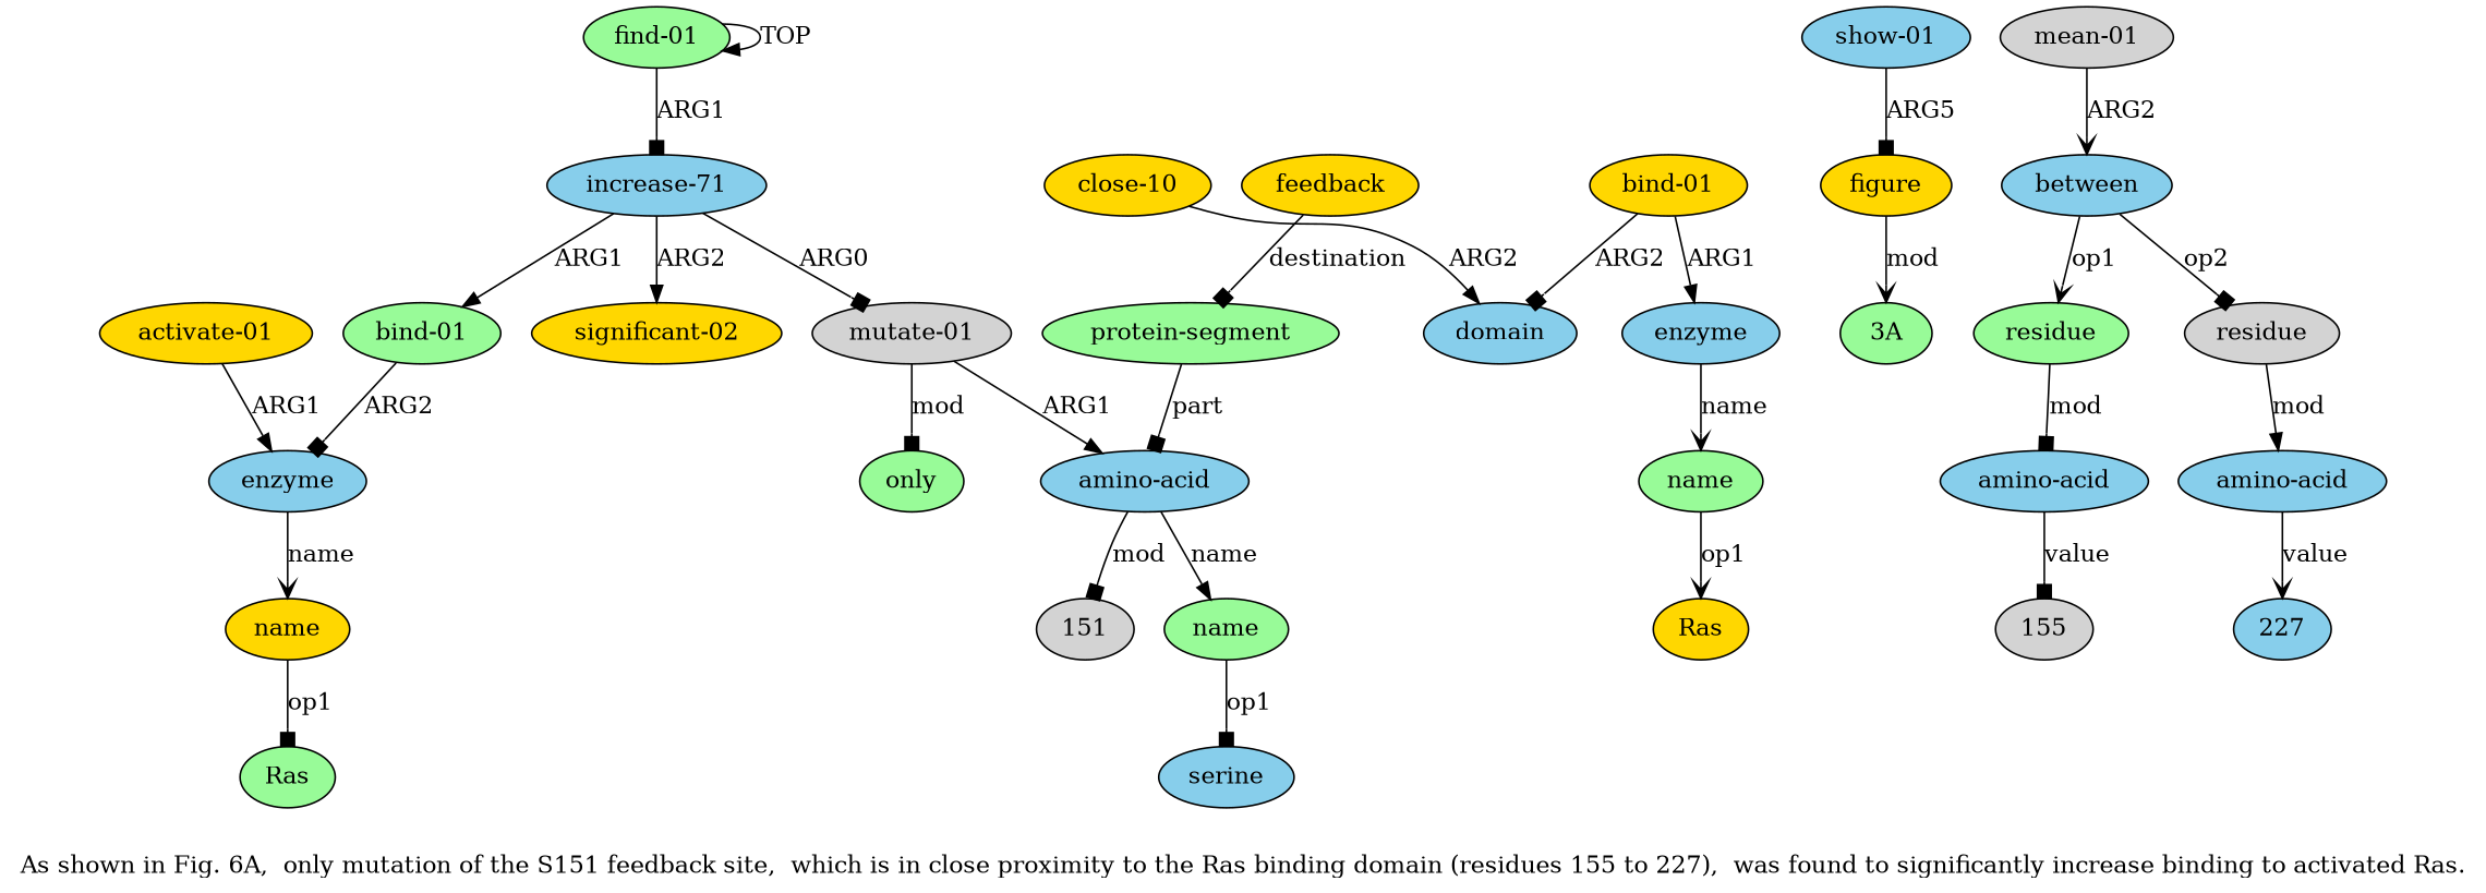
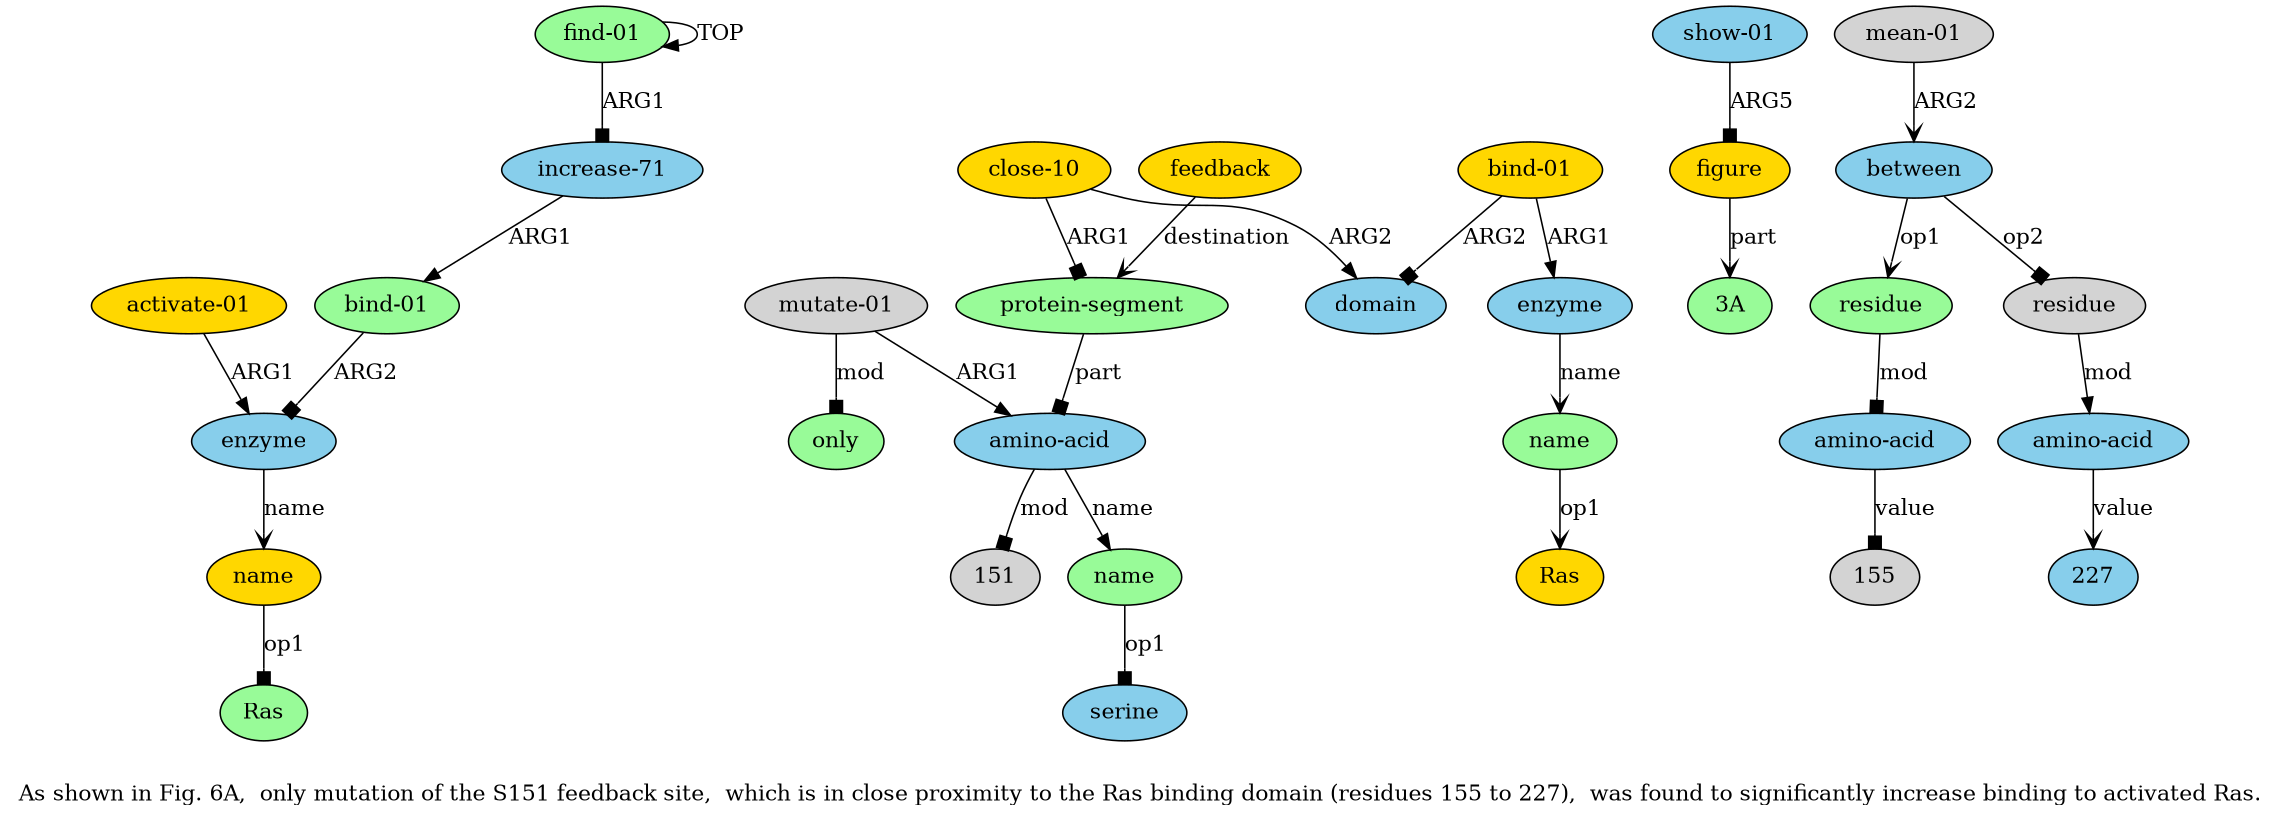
  digraph {
    label="As shown in Fig. 6A,  only mutation of the S151 feedback site,  which is in close proximity to the Ras binding domain (residues 155 to 227),  was found to significantly increase binding to activated Ras."
    node [color=black fillcolor=skyblue gold_ind=-1 gold_label=name style=filled test_ind=-1 test_label=name]
    edge [arrowhead=box color=black gold_label=ARG1 test_label=ARG1]
    n1 [gold_ind=20 gold_label=enzyme label=enzyme test_ind=20 test_label=enzyme]
    n2 [fillcolor=gold gold_ind=21 label=name test_ind=21]
    n3 [fillcolor=palegreen gold_label=Ras label=Ras test_label=Ras]
    n4 [fillcolor=gold gold_ind=22 gold_label="activate-01" label="activate-01" test_ind=22 test_label="activate-01"]
-   n5 [fillcolor=gold gold_ind=23 gold_label="significant-02" label="significant-02" test_ind=23 test_label="significant-02"]
    n6 [gold_ind=24 gold_label="show-01" label="show-01" test_ind=24 test_label="show-01"]
    n7 [fillcolor=gold gold_ind=25 gold_label=figure label=figure test_ind=25 test_label=figure]
    n8 [fillcolor=palegreen gold_label="6A" label="3A" test_label="6A"]
    n9 [fillcolor=palegreen gold_ind=0 gold_label="find-01" label="find-01" test_ind=0 test_label="find-01"]
    n10 [gold_ind=1 gold_label="increase-01" label="increase-71" test_ind=1 test_label="increase-01"]
    n11 [fillcolor=palegreen gold_ind=19 gold_label="bind-01" label="bind-01" test_ind=19 test_label="bind-01"]
    n12 [fillcolor=lightgrey gold_ind=2 gold_label="mutate-01" label="mutate-01" test_ind=2 test_label="mutate-01"]
    n13 [fillcolor=lightgrey gold_label=151 label=151 test_label=151]
    n14 [gold_label=227 label=227 test_label=227]
    n15 [gold_ind=15 gold_label="amino-acid" label="amino-acid" test_ind=15 test_label="amino-acid"]
    n16 [fillcolor=lightgrey gold_label=155 label=155 test_label=155]
    n17 [fillcolor=palegreen gold_ind=14 gold_label=residue label=residue test_ind=14 test_label=residue]
    n18 [gold_ind=17 gold_label="amino-acid" label="amino-acid" test_ind=17 test_label="amino-acid"]
    n19 [fillcolor=lightgrey gold_ind=16 gold_label=residue label=residue test_ind=16 test_label=residue]
    n20 [fillcolor=palegreen gold_ind=11 label=name test_ind=11]
    n21 [fillcolor=gold gold_label=Ras label=Ras test_label=Ras]
    n22 [gold_ind=10 gold_label=enzyme label=enzyme test_ind=10 test_label=enzyme]
    n23 [gold_ind=13 gold_label=between label=between test_ind=13 test_label=between]
    n24 [fillcolor=lightgrey gold_ind=12 gold_label="mean-01" label="mean-01" test_ind=12 test_label="mean-01"]
    n25 [gold_ind=8 gold_label=domain label=domain test_ind=8 test_label=domain]
    n26 [fillcolor=palegreen gold_ind=18 gold_label=only label=only test_ind=18 test_label=only]
    n27 [gold_ind=3 gold_label="amino-acid" label="amino-acid" test_ind=3 test_label="amino-acid"]
    n28 [fillcolor=palegreen gold_ind=4 label=name test_ind=4]
    n29 [gold_label=serine label=serine test_label=serine]
    n30 [fillcolor=palegreen gold_ind=5 gold_label="protein-segment" label="protein-segment" test_ind=5 test_label="protein-segment"]
    n31 [fillcolor=gold gold_ind=7 gold_label="close-10" label="close-10" test_ind=7 test_label="close-10"]
    n32 [fillcolor=gold gold_ind=6 gold_label=feedback label=feedback test_ind=6 test_label=feedback]
    n33 [fillcolor=gold gold_ind=9 gold_label="bind-01" label="bind-01" test_ind=9 test_label="bind-01"]
    n1 -> n2 [arrowhead=vee gold_label=name label=name test_label=name]
    n2 -> n3 [gold_label=op1 label=op1 test_label=op1]
    n4 -> n1 [arrowhead=normal label=ARG1]
    n6 -> n7 [gold_label=ARG0 label=ARG5 test_label=ARG0]
-   n7 -> n8 [arrowhead=vee gold_label=mod label=mod test_label=mod]
+   n7 -> n8 [arrowhead=vee gold_label=mod label=part test_label=mod]
    n9 -> n9 [arrowhead=normal gold_label=TOP label=TOP test_label=TOP]
    n9 -> n10 [label=ARG1]
-   n10 -> n5 [arrowhead=normal gold_label=ARG2 label=ARG2 test_label=ARG2]
    n10 -> n11 [arrowhead=normal label=ARG1]
-   n10 -> n12 [gold_label=ARG0 label=ARG0 test_label=ARG0]
    n11 -> n1 [gold_label=ARG2 label=ARG2 test_label=ARG2]
    n12 -> n26 [gold_label=mod label=mod test_label=mod]
    n12 -> n27 [arrowhead=normal label=ARG1]
    n15 -> n16 [gold_label=value label=value test_label=value]
    n17 -> n15 [gold_label=mod label=mod test_label=mod]
    n18 -> n14 [arrowhead=vee gold_label=value label=value test_label=value]
    n19 -> n18 [arrowhead=normal gold_label=mod label=mod test_label=mod]
    n20 -> n21 [arrowhead=vee gold_label=op1 label=op1 test_label=op1]
    n22 -> n20 [arrowhead=vee gold_label=name label=name test_label=name]
    n23 -> n17 [arrowhead=vee gold_label=op1 label=op1 test_label=op1]
    n23 -> n19 [gold_label=op2 label=op2 test_label=op2]
    n24 -> n23 [arrowhead=vee gold_label=ARG2 label=ARG2 test_label=ARG2]
    n27 -> n13 [gold_label=mod label=mod test_label=mod]
    n27 -> n28 [arrowhead=normal gold_label=name label=name test_label=name]
    n28 -> n29 [gold_label=op1 label=op1 test_label=op1]
    n30 -> n27 [gold_label=part label=part test_label=part]
    n31 -> n25 [arrowhead=normal gold_label=ARG2 label=ARG2 test_label=ARG2]
-   n32 -> n30 [gold_label=destination label=destination test_label=destination]
+   n31 -> n30 [label=ARG1]
+   n32 -> n30 [arrowhead=vee gold_label=destination label=destination test_label=destination]
    n33 -> n22 [arrowhead=normal label=ARG1]
    n33 -> n25 [gold_label=ARG2 label=ARG2 test_label=ARG2]
  }
